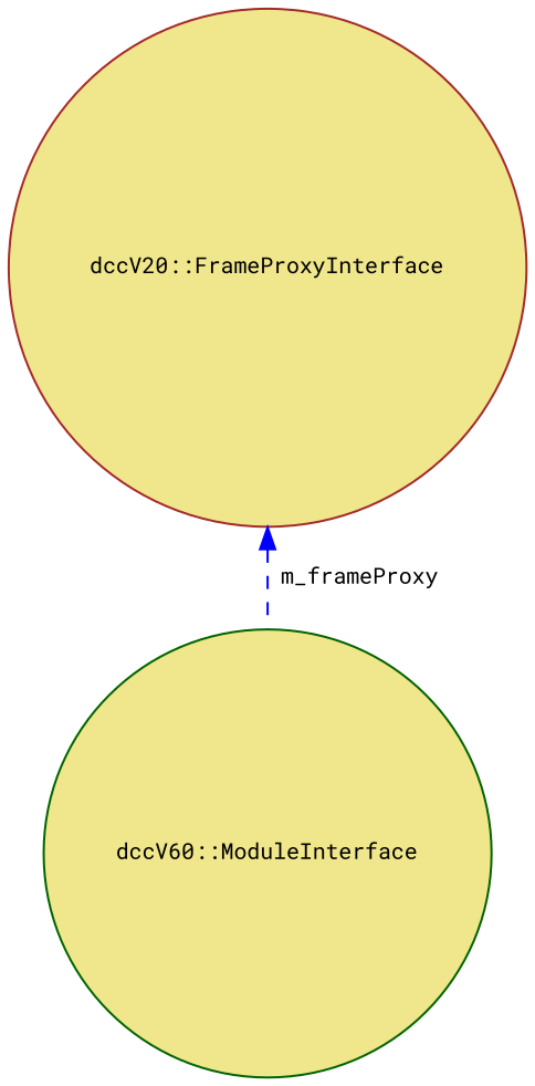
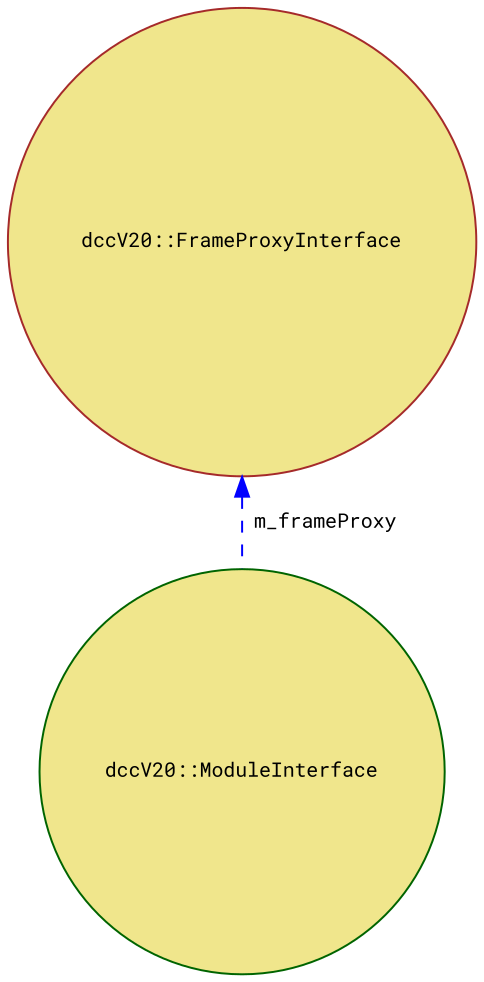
  digraph {
    fontname="Roboto Mono"
    node [fillcolor=khaki fontname="Roboto Mono" fontsize=10 shape=circle style=filled]
-   n1 [color=darkgreen fontcolor=black height=0.2 label="dccV60::ModuleInterface" width=0.4]
+   n1 [color=darkgreen fontcolor=black height=0.2 label="dccV20::ModuleInterface" width=0.4]
    n2 [color=brown height=0.2 label="dccV20::FrameProxyInterface" width=0.4]
    n2 -> n1 [color=blue dir=back fontname="Roboto Mono" fontsize=10 label=" m_frameProxy" labelfontname=Helvetica labelfontsize=10 style=dashed]
  }
